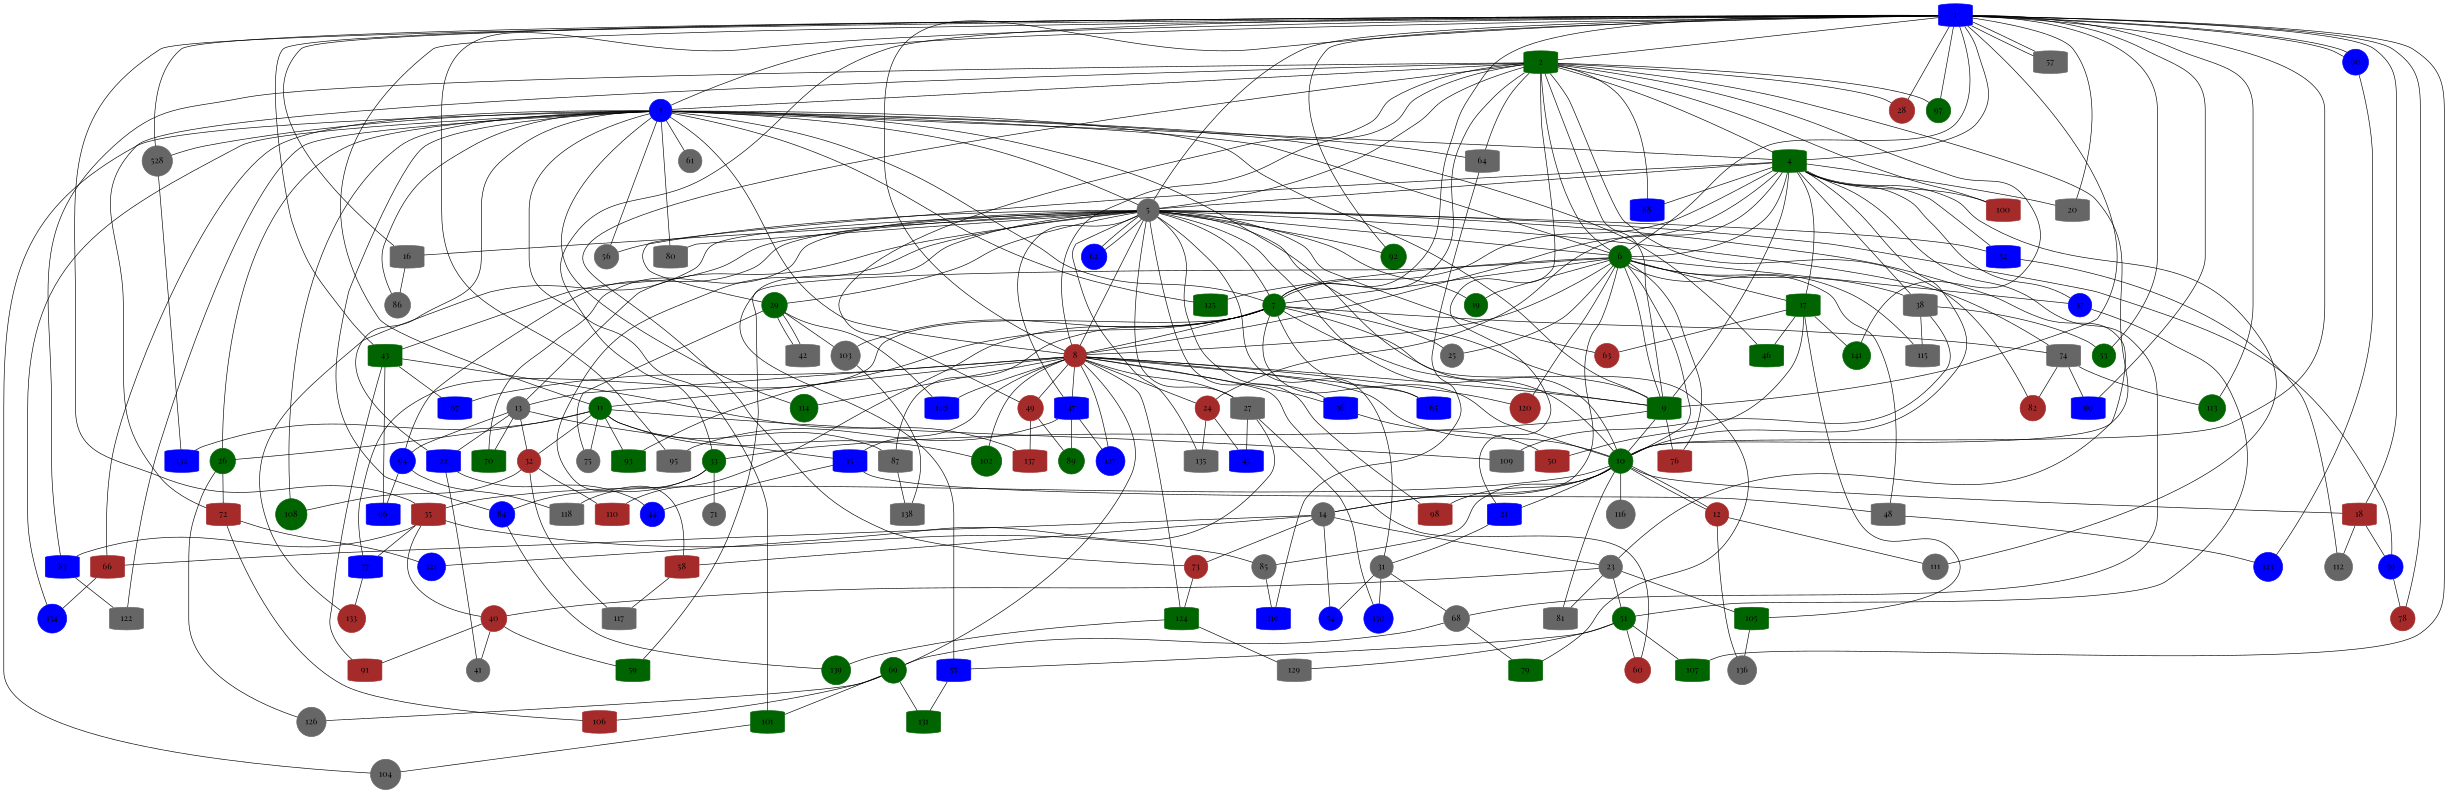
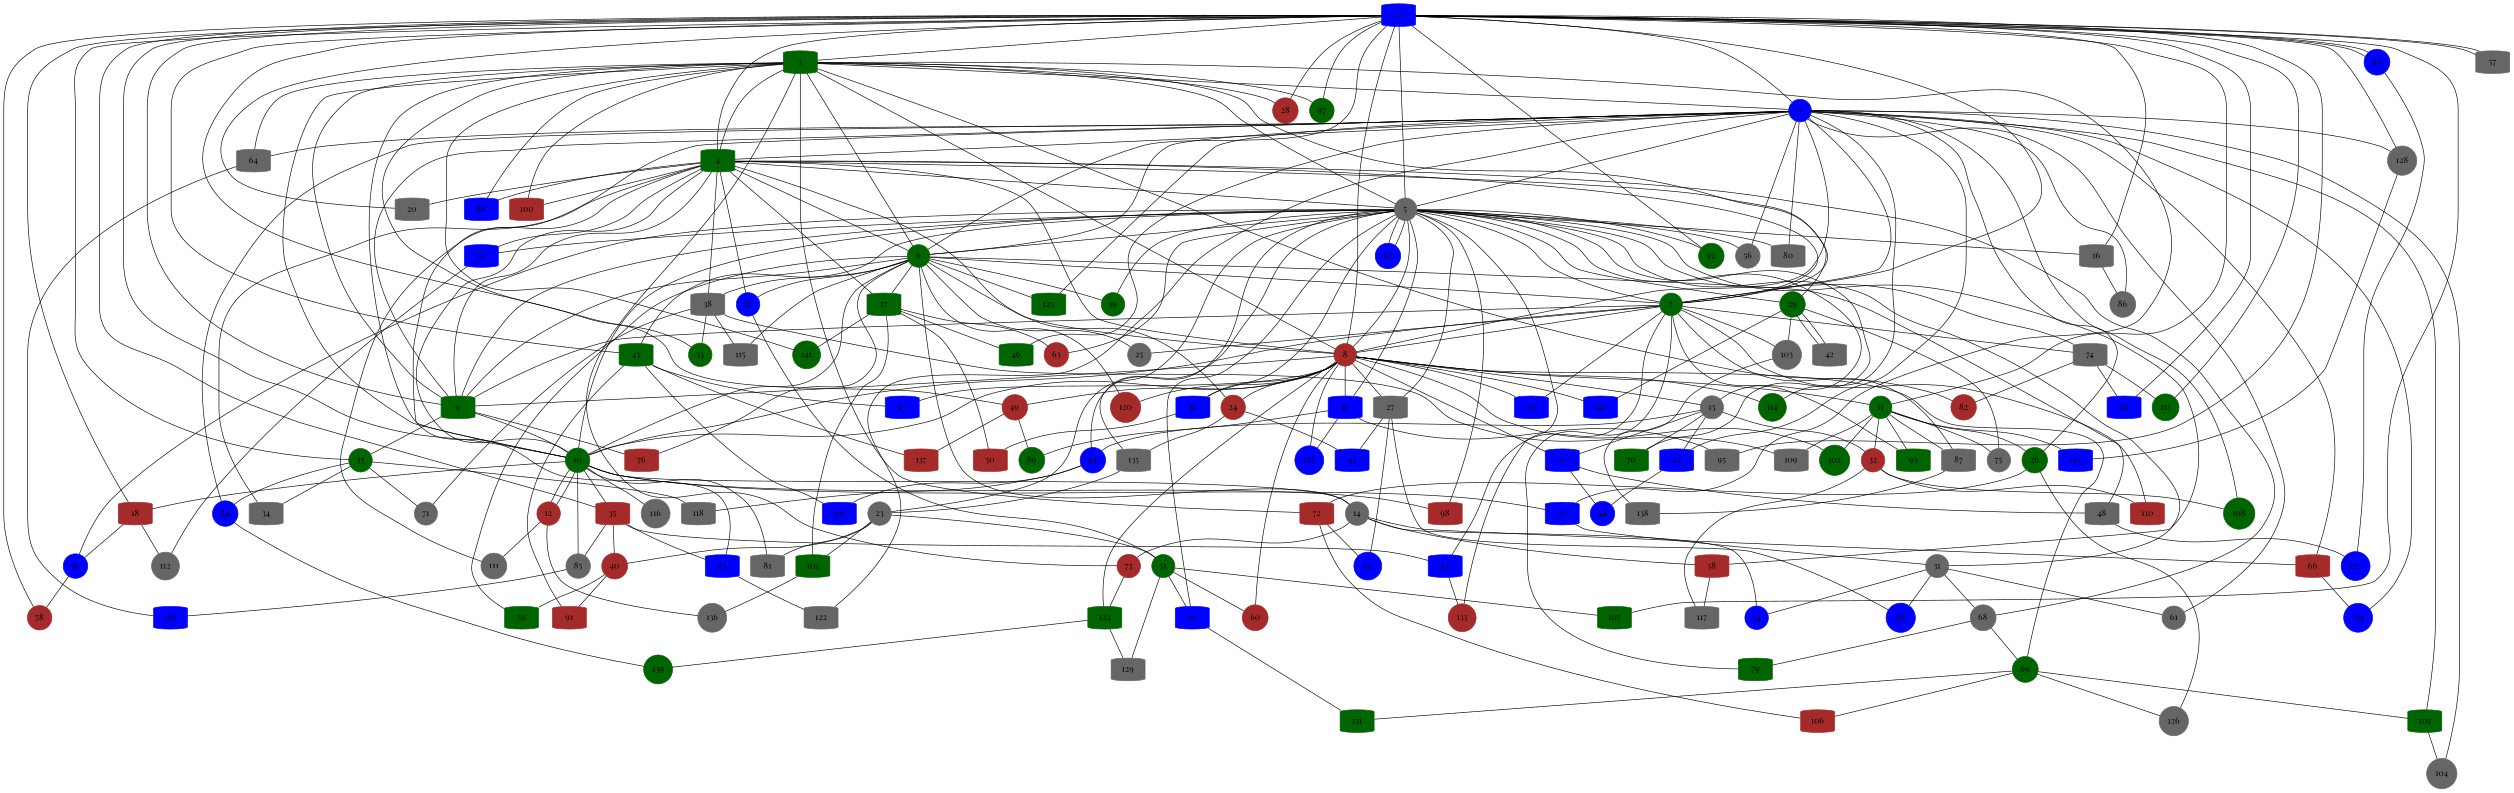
  graph {
    fontname="Playfair Display"
    node [color=gray40 fontname="Playfair Display" shape=cylinder style=filled]
    edge [fontname="Playfair Display"]
    1 [color=blue]
    2 [color=darkgreen]
    3 [color=blue shape=circle]
    4 [color=darkgreen]
    5 [shape=circle]
    6 [color=darkgreen shape=circle]
    7 [color=darkgreen shape=circle]
    8 [color=brown shape=circle]
    9 [color=darkgreen]
    10 [color=darkgreen shape=circle]
    11 [color=darkgreen shape=circle]
    16
    18 [color=brown]
    20
    28 [color=brown shape=circle]
    33 [color=darkgreen shape=circle]
    35 [color=brown]
    43 [color=darkgreen]
    53 [color=darkgreen shape=circle]
    57
    78 [color=brown shape=circle]
    90 [color=blue shape=circle]
    92 [color=darkgreen shape=circle]
    95
    97 [color=darkgreen shape=circle]
    99 [color=blue]
    107 [color=darkgreen]
    113 [color=darkgreen shape=circle]
-   128 [shape=circle label=528]
+   128 [shape=circle]
    21 [color=blue]
    49 [color=brown shape=circle]
    64
    72 [color=brown]
    73 [color=brown shape=circle]
    82 [color=brown shape=circle]
    83 [color=blue]
    88 [color=blue]
    100 [color=brown]
    141 [color=darkgreen shape=circle]
    22 [color=blue]
    26 [color=darkgreen shape=circle]
    46 [color=darkgreen]
    56 [shape=circle]
    61 [shape=circle]
    66 [color=brown]
    80
    84 [color=blue shape=circle]
    86 [shape=circle]
    101 [color=darkgreen]
    104 [shape=circle]
    108 [color=darkgreen shape=circle]
    114 [color=darkgreen shape=circle]
    122
    125 [color=darkgreen]
    134 [color=blue shape=circle]
    17 [color=darkgreen]
    24 [color=brown shape=circle]
    29 [color=darkgreen shape=circle]
+   34
    37 [color=blue shape=circle]
    38
    52 [color=blue]
    68 [shape=circle]
    111 [shape=circle]
    13 [shape=circle]
    19 [color=darkgreen shape=circle]
    23 [shape=circle]
    27
    31 [shape=circle]
    36 [color=blue]
    39 [color=blue shape=circle]
    47 [color=blue]
    55 [color=blue]
    58 [color=brown]
    62 [color=blue shape=circle]
    63 [color=brown shape=circle]
    70 [color=darkgreen]
    74
    94 [color=blue shape=circle]
    98 [color=brown]
    133 [color=brown shape=circle]
    135
    14 [shape=circle]
    25 [shape=circle]
    48
    59 [color=darkgreen]
    76 [color=brown]
    115
    120 [color=brown shape=circle]
    65 [color=blue]
    77 [color=blue]
    79 [color=darkgreen]
    87
    93 [color=darkgreen]
    103 [shape=circle]
    110 [color=brown]
    15 [color=blue]
    60 [color=brown shape=circle]
    67 [color=blue]
    69 [color=darkgreen shape=circle]
    102 [color=darkgreen shape=circle]
    124 [color=darkgreen]
    127 [color=blue shape=circle]
    140 [color=blue]
    12 [color=brown shape=circle]
    81
    85 [shape=circle]
    116 [shape=circle]
    32 [color=brown shape=circle]
    75 [shape=circle]
    109
    132 [color=blue]
    112 [shape=circle]
    71 [shape=circle]
    118
    40 [color=brown shape=circle]
    91 [color=brown]
    96 [color=blue]
    137 [color=brown]
    123 [color=blue shape=circle]
    89 [color=darkgreen shape=circle]
    119 [color=blue]
    121 [color=blue shape=circle]
    106 [color=brown]
    44 [color=blue shape=circle]
-   41 [shape=circle]
    126 [shape=circle]
    139 [color=darkgreen shape=circle]
    50 [color=brown]
    105 [color=darkgreen]
    45 [color=blue]
    42
    51 [color=darkgreen shape=circle]
    130 [color=blue shape=circle]
    54 [color=blue shape=circle]
    131 [color=darkgreen]
    117
    138
    129
    136 [shape=circle]
    1 -- 2
    1 -- 3
    1 -- 4
    1 -- 5
    1 -- 6
    1 -- 7
    1 -- 8
    1 -- 9
    1 -- 10
    1 -- 11
    1 -- 16
    1 -- 18
    1 -- 20
    1 -- 28
    1 -- 33
    1 -- 35
    1 -- 43
    1 -- 53
    1 -- 57
    1 -- 57
    1 -- 78
    1 -- 90
    1 -- 90
    1 -- 92
    1 -- 95
    1 -- 97
    1 -- 99
    1 -- 107
    1 -- 113
    1 -- 128
    2 -- 3
    2 -- 4
    2 -- 5
    2 -- 6
    2 -- 7
    2 -- 8
    2 -- 9
    2 -- 10
    2 -- 28
    2 -- 97
    2 -- 21
    2 -- 49
    2 -- 64
    2 -- 72
    2 -- 73
    2 -- 82
    2 -- 83
    2 -- 88
    2 -- 100
    2 -- 141
    3 -- 4
    3 -- 5
    3 -- 6
    3 -- 7
    3 -- 8
    3 -- 9
    3 -- 10
    3 -- 128
    3 -- 64
    3 -- 22
    3 -- 26
    3 -- 46
    3 -- 56
    3 -- 61
    3 -- 66
    3 -- 80
    3 -- 84
    3 -- 86
    3 -- 101
    3 -- 104
    3 -- 108
    3 -- 114
    3 -- 122
    3 -- 125
    3 -- 134
    4 -- 5
    4 -- 6
    4 -- 7
    4 -- 8
    4 -- 9
    4 -- 10
    4 -- 20
    4 -- 88
    4 -- 100
    4 -- 17
    4 -- 24
    4 -- 29
+   4 -- 34
    4 -- 37
    4 -- 38
    4 -- 52
    4 -- 68
    4 -- 111
    5 -- 6
    5 -- 7
    5 -- 8
    5 -- 9
    5 -- 10
    5 -- 16
    5 -- 43
    5 -- 92
    5 -- 56
    5 -- 80
    5 -- 29
    5 -- 52
    5 -- 13
    5 -- 19
    5 -- 23
    5 -- 27
    5 -- 31
    5 -- 36
    5 -- 39
    5 -- 47
    5 -- 55
    5 -- 58
    5 -- 62
    5 -- 62
    5 -- 63
    5 -- 70
    5 -- 74
    5 -- 94
    5 -- 98
    5 -- 133
    5 -- 135
    6 -- 7
    6 -- 8
    6 -- 9
    6 -- 10
    6 -- 125
    6 -- 17
    6 -- 37
    6 -- 38
    6 -- 19
    6 -- 14
    6 -- 25
    6 -- 48
    6 -- 59
    6 -- 76
    6 -- 115
    6 -- 120
    7 -- 8
    7 -- 9
    7 -- 10
    7 -- 74
    7 -- 25
    7 -- 65
    7 -- 77
    7 -- 79
    7 -- 87
    7 -- 93
    7 -- 103
    7 -- 110
    8 -- 9
    8 -- 10
    8 -- 11
    8 -- 49
    8 -- 114
    8 -- 24
    8 -- 13
    8 -- 27
    8 -- 36
    8 -- 47
    8 -- 120
    8 -- 65
    8 -- 15
    8 -- 60
    8 -- 67
    8 -- 69
    8 -- 102
    8 -- 124
    8 -- 127
    8 -- 140
    9 -- 10
    9 -- 33
    9 -- 76
    10 -- 18
    10 -- 35
    10 -- 21
    10 -- 98
    10 -- 14
    10 -- 12
    10 -- 12
    10 -- 81
    10 -- 85
    10 -- 116
    11 -- 26
    11 -- 87
    11 -- 93
    11 -- 102
    11 -- 32
    11 -- 75
    11 -- 109
    11 -- 132
    16 -- 86
    18 -- 39
    18 -- 112
    33 -- 84
+   33 -- 34
    33 -- 71
    33 -- 118
    35 -- 83
    35 -- 77
    35 -- 85
    35 -- 40
    43 -- 67
    43 -- 91
    43 -- 96
    43 -- 137
    90 -- 123
    128 -- 132
    21 -- 31
    49 -- 137
    49 -- 89
    64 -- 119
    72 -- 121
    72 -- 106
    73 -- 124
    83 -- 122
    22 -- 44
-   22 -- 41
    26 -- 72
    26 -- 126
    66 -- 134
    84 -- 139
    101 -- 104
    17 -- 141
    17 -- 46
    17 -- 63
    17 -- 50
    17 -- 105
    24 -- 135
    24 -- 45
    29 -- 103
    29 -- 140
    29 -- 75
    29 -- 42
    29 -- 42
    37 -- 51
    38 -- 53
    38 -- 115
    38 -- 109
+   38 -- 71
    52 -- 112
    68 -- 79
    68 -- 69
    13 -- 22
    13 -- 70
    13 -- 94
    13 -- 15
    13 -- 32
    23 -- 81
    23 -- 40
    23 -- 105
    23 -- 51
    27 -- 121
    27 -- 45
    27 -- 130
+   31 -- 61
    31 -- 68
    31 -- 130
    31 -- 54
    36 -- 50
    39 -- 78
    47 -- 95
    47 -- 127
    47 -- 89
    55 -- 131
    58 -- 117
    74 -- 99
    74 -- 113
    74 -- 82
    94 -- 118
    94 -- 96
    14 -- 73
    14 -- 66
-   14 -- 23
+   135 -- 23
    14 -- 58
    14 -- 54
    48 -- 123
    77 -- 133
    87 -- 138
    103 -- 138
    15 -- 48
    15 -- 44
    69 -- 101
    69 -- 106
    69 -- 126
    69 -- 131
    124 -- 139
    124 -- 129
    12 -- 111
    12 -- 136
    85 -- 119
    32 -- 108
    32 -- 110
    32 -- 117
    40 -- 59
    40 -- 91
-   40 -- 41
    105 -- 136
    51 -- 107
    51 -- 55
    51 -- 60
    51 -- 129
  }
